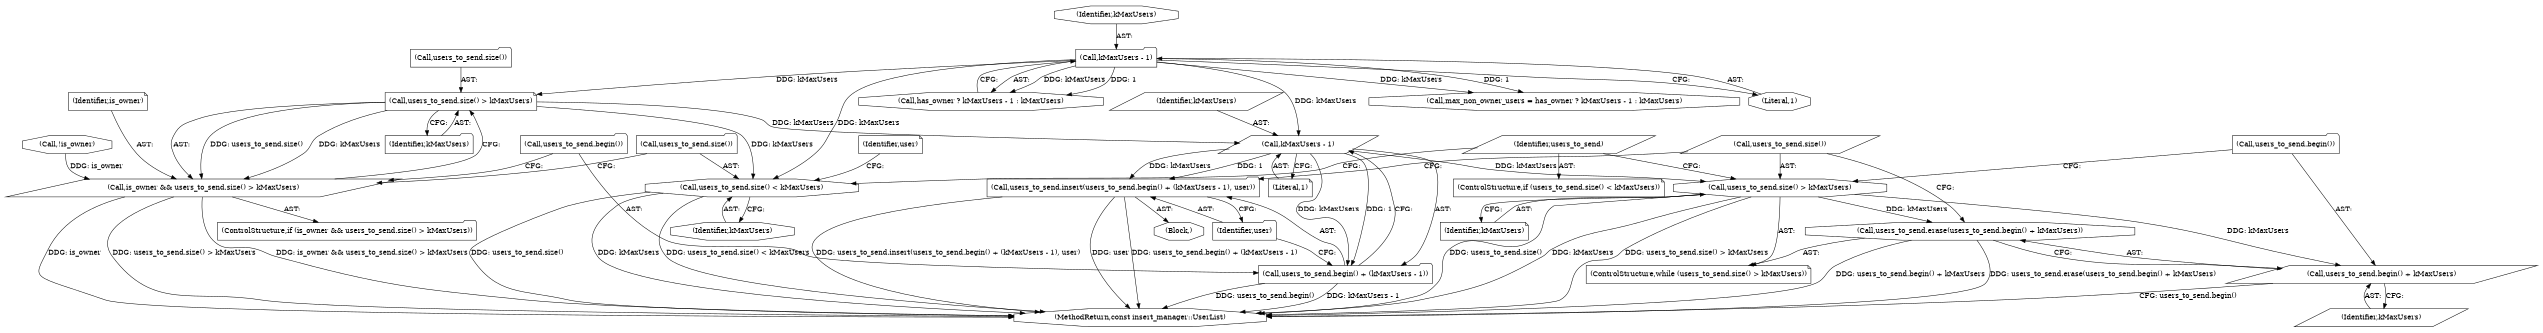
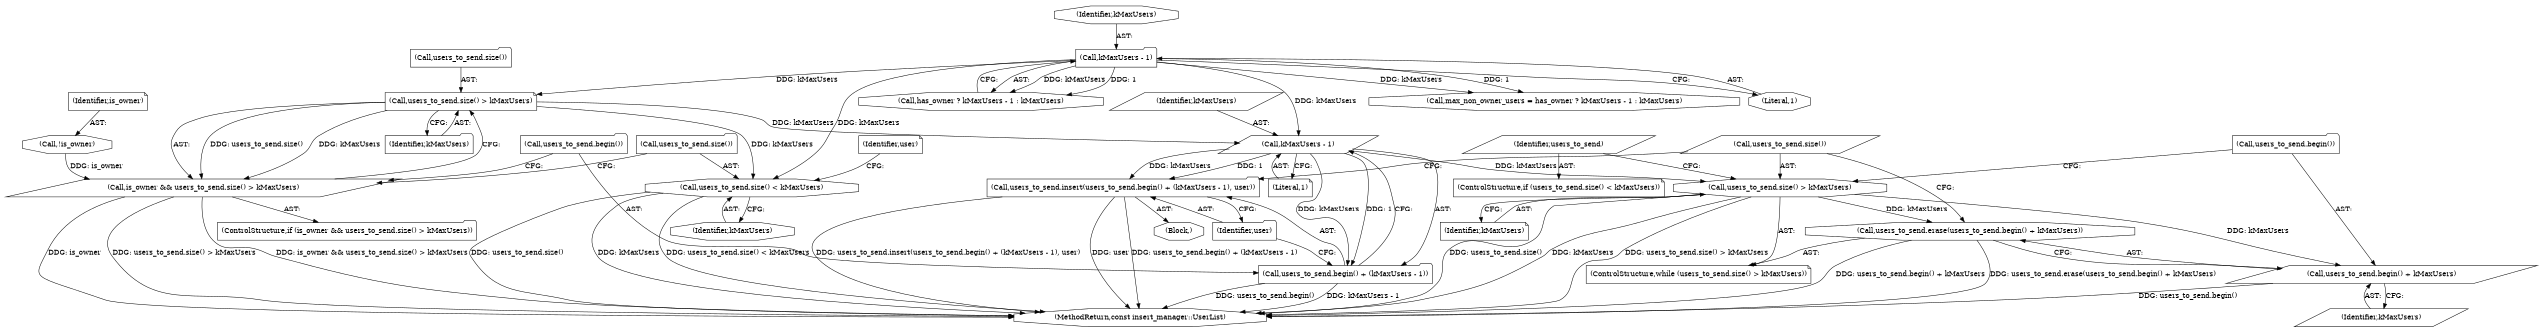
  digraph {
    node [shape=octagon]
    n1 [label="(Call,users_to_send.size() > kMaxUsers)" shape=note]
    n2 [label="(Call,is_owner && users_to_send.size() > kMaxUsers)" shape=parallelogram]
    n3 [label="(Call,kMaxUsers - 1)" shape=parallelogram]
    n4 [label="(Call,users_to_send.size() < kMaxUsers)"]
    n5 [label="(Identifier,kMaxUsers)" shape=folder]
    n6 [label="(MethodReturn,const insert_manager::UserList)"]
    n7 [label="(ControlStructure,if (is_owner && users_to_send.size() > kMaxUsers))" shape=folder]
    n8 [label="(Call,users_to_send.insert(users_to_send.begin() + (kMaxUsers - 1), user))" shape=folder]
    n9 [label="(Call,users_to_send.begin() + (kMaxUsers - 1))" shape=folder]
    n10 [label="(Call,users_to_send.size() > kMaxUsers)"]
    n11 [label="(Literal,1)" shape=note]
    n12 [label="(Identifier,kMaxUsers)"]
    n13 [label="(Call,kMaxUsers - 1)" shape=folder]
    n14 [label="(Call,has_owner ? kMaxUsers - 1 : kMaxUsers)"]
    n15 [label="(Call,max_non_owner_users = has_owner ? kMaxUsers - 1 : kMaxUsers)"]
    n16 [label="(Literal,1)"]
    n17 [label="(Identifier,is_owner)" shape=note]
    n18 [label="(Block,)"]
    n19 [label="(Identifier,user)" shape=folder]
    n20 [label="(Call,users_to_send.erase(users_to_send.begin() + kMaxUsers))"]
    n21 [label="(Call,users_to_send.begin() + kMaxUsers)" shape=parallelogram]
    n22 [label="(Identifier,kMaxUsers)" shape=note]
    n23 [label="(ControlStructure,while (users_to_send.size() > kMaxUsers))" shape=note]
    n24 [label="(Identifier,kMaxUsers)" shape=parallelogram]
    n25 [label="(ControlStructure,if (users_to_send.size() < kMaxUsers))" shape=note]
    n26 [label="(Call,users_to_send.size())" shape=folder]
    n27 [label="(Call,users_to_send.begin())" shape=folder]
    n28 [label="(Identifier,users_to_send)" shape=parallelogram]
    n29 [label="(Identifier,kMaxUsers)" shape=parallelogram]
    n30 [label="(Identifier,kMaxUsers)"]
    n31 [label="(Call,!is_owner)"]
    n32 [label="(Call,users_to_send.size())" shape=parallelogram]
    n33 [label="(Call,users_to_send.size())" shape=folder]
    n34 [label="(Call,users_to_send.begin())" shape=folder]
    n35 [label="(Identifier,user)" shape=note]
    n1 -> n2 [label="AST: "]
    n1 -> n2 [label="DDG: users_to_send.size()"]
    n1 -> n2 [label="DDG: kMaxUsers"]
    n1 -> n3 [label="DDG: kMaxUsers"]
    n1 -> n4 [label="DDG: kMaxUsers"]
    n1 -> n5 [label="CFG: "]
    n2 -> n1 [label="CFG: "]
    n2 -> n6 [label="DDG: is_owner"]
    n2 -> n6 [label="DDG: users_to_send.size() > kMaxUsers"]
    n2 -> n6 [label="DDG: is_owner && users_to_send.size() > kMaxUsers"]
    n2 -> n7 [label="AST: "]
    n3 -> n8 [label="DDG: kMaxUsers"]
    n3 -> n8 [label="DDG: 1"]
    n3 -> n9 [label="AST: "]
    n3 -> n9 [label="DDG: kMaxUsers"]
    n3 -> n9 [label="DDG: 1"]
    n3 -> n10 [label="DDG: kMaxUsers"]
    n3 -> n11 [label="CFG: "]
    n4 -> n6 [label="DDG: users_to_send.size() < kMaxUsers"]
    n4 -> n6 [label="DDG: users_to_send.size()"]
    n4 -> n6 [label="DDG: kMaxUsers"]
    n4 -> n12 [label="CFG: "]
    n5 -> n1 [label="AST: "]
    n8 -> n6 [label="DDG: users_to_send.begin() + (kMaxUsers - 1)"]
    n8 -> n6 [label="DDG: users_to_send.insert(users_to_send.begin() + (kMaxUsers - 1), user)"]
    n8 -> n6 [label="DDG: user"]
    n8 -> n18 [label="AST: "]
    n8 -> n19 [label="CFG: "]
    n9 -> n3 [label="CFG: "]
    n9 -> n6 [label="DDG: users_to_send.begin()"]
    n9 -> n6 [label="DDG: kMaxUsers - 1"]
    n9 -> n8 [label="AST: "]
    n10 -> n6 [label="DDG: users_to_send.size() > kMaxUsers"]
    n10 -> n6 [label="DDG: users_to_send.size()"]
    n10 -> n6 [label="DDG: kMaxUsers"]
    n10 -> n20 [label="DDG: kMaxUsers"]
    n10 -> n21 [label="DDG: kMaxUsers"]
    n10 -> n22 [label="CFG: "]
    n10 -> n23 [label="AST: "]
    n11 -> n3 [label="AST: "]
    n12 -> n4 [label="AST: "]
    n13 -> n1 [label="DDG: kMaxUsers"]
    n13 -> n3 [label="DDG: kMaxUsers"]
    n13 -> n4 [label="DDG: kMaxUsers"]
    n13 -> n14 [label="AST: "]
    n13 -> n14 [label="DDG: kMaxUsers"]
    n13 -> n14 [label="DDG: 1"]
    n13 -> n15 [label="DDG: kMaxUsers"]
    n13 -> n15 [label="DDG: 1"]
    n13 -> n16 [label="CFG: "]
    n14 -> n13 [label="CFG: "]
    n16 -> n13 [label="AST: "]
-   n17 -> n2 [label="AST: "]
+   n17 -> n31 [label="AST: "]
    n19 -> n8 [label="AST: "]
    n19 -> n9 [label="CFG: "]
    n20 -> n6 [label="DDG: users_to_send.begin() + kMaxUsers"]
    n20 -> n6 [label="DDG: users_to_send.erase(users_to_send.begin() + kMaxUsers)"]
    n20 -> n21 [label="CFG: "]
    n20 -> n23 [label="AST: "]
-   n21 -> n6 [label="CFG: users_to_send.begin()"]
+   n21 -> n6 [label="DDG: users_to_send.begin()"]
    n21 -> n20 [label="AST: "]
    n21 -> n24 [label="CFG: "]
    n22 -> n10 [label="AST: "]
    n24 -> n21 [label="AST: "]
    n26 -> n2 [label="CFG: "]
    n26 -> n4 [label="AST: "]
    n27 -> n10 [label="CFG: "]
    n27 -> n21 [label="AST: "]
-   n28 -> n4 [label="CFG: "]
    n28 -> n10 [label="CFG: "]
    n28 -> n25 [label="AST: "]
    n29 -> n3 [label="AST: "]
    n30 -> n13 [label="AST: "]
    n31 -> n2 [label="DDG: is_owner"]
    n32 -> n8 [label="CFG: "]
    n32 -> n10 [label="AST: "]
    n32 -> n20 [label="CFG: "]
    n33 -> n1 [label="AST: "]
    n34 -> n2 [label="CFG: "]
    n34 -> n9 [label="AST: "]
    n35 -> n4 [label="CFG: "]
  }
